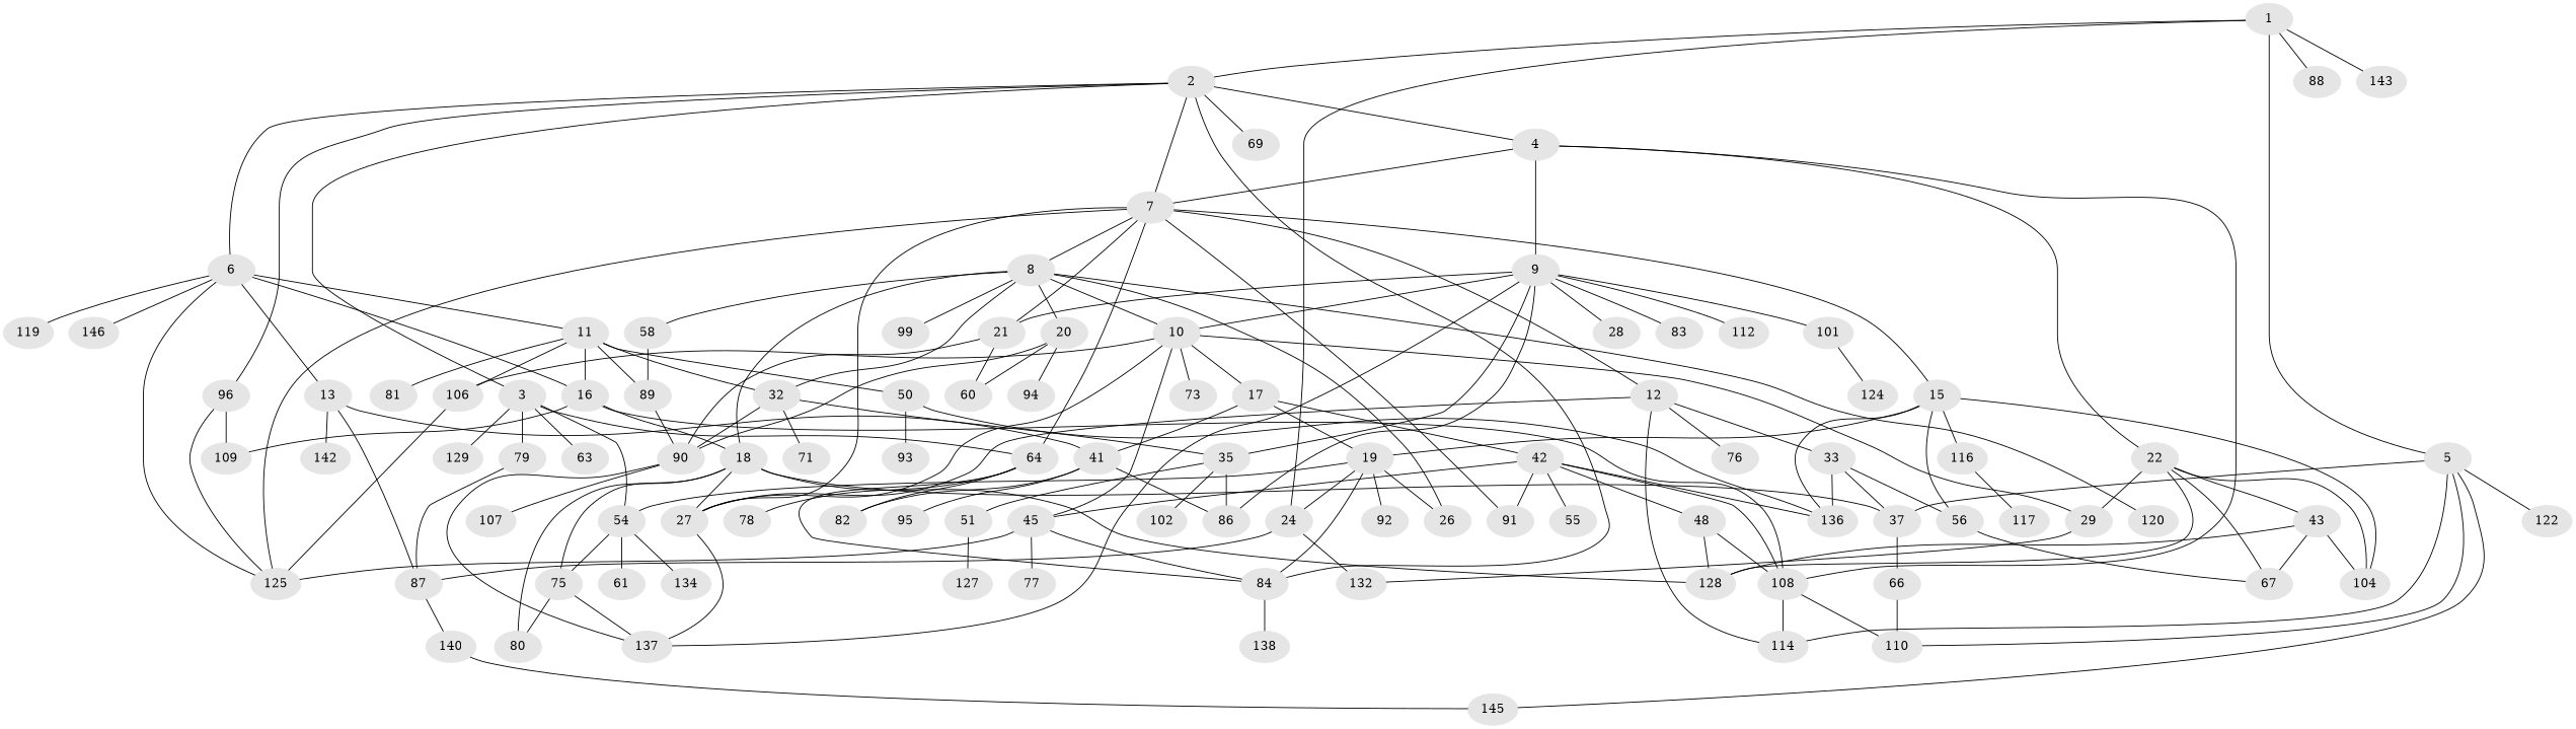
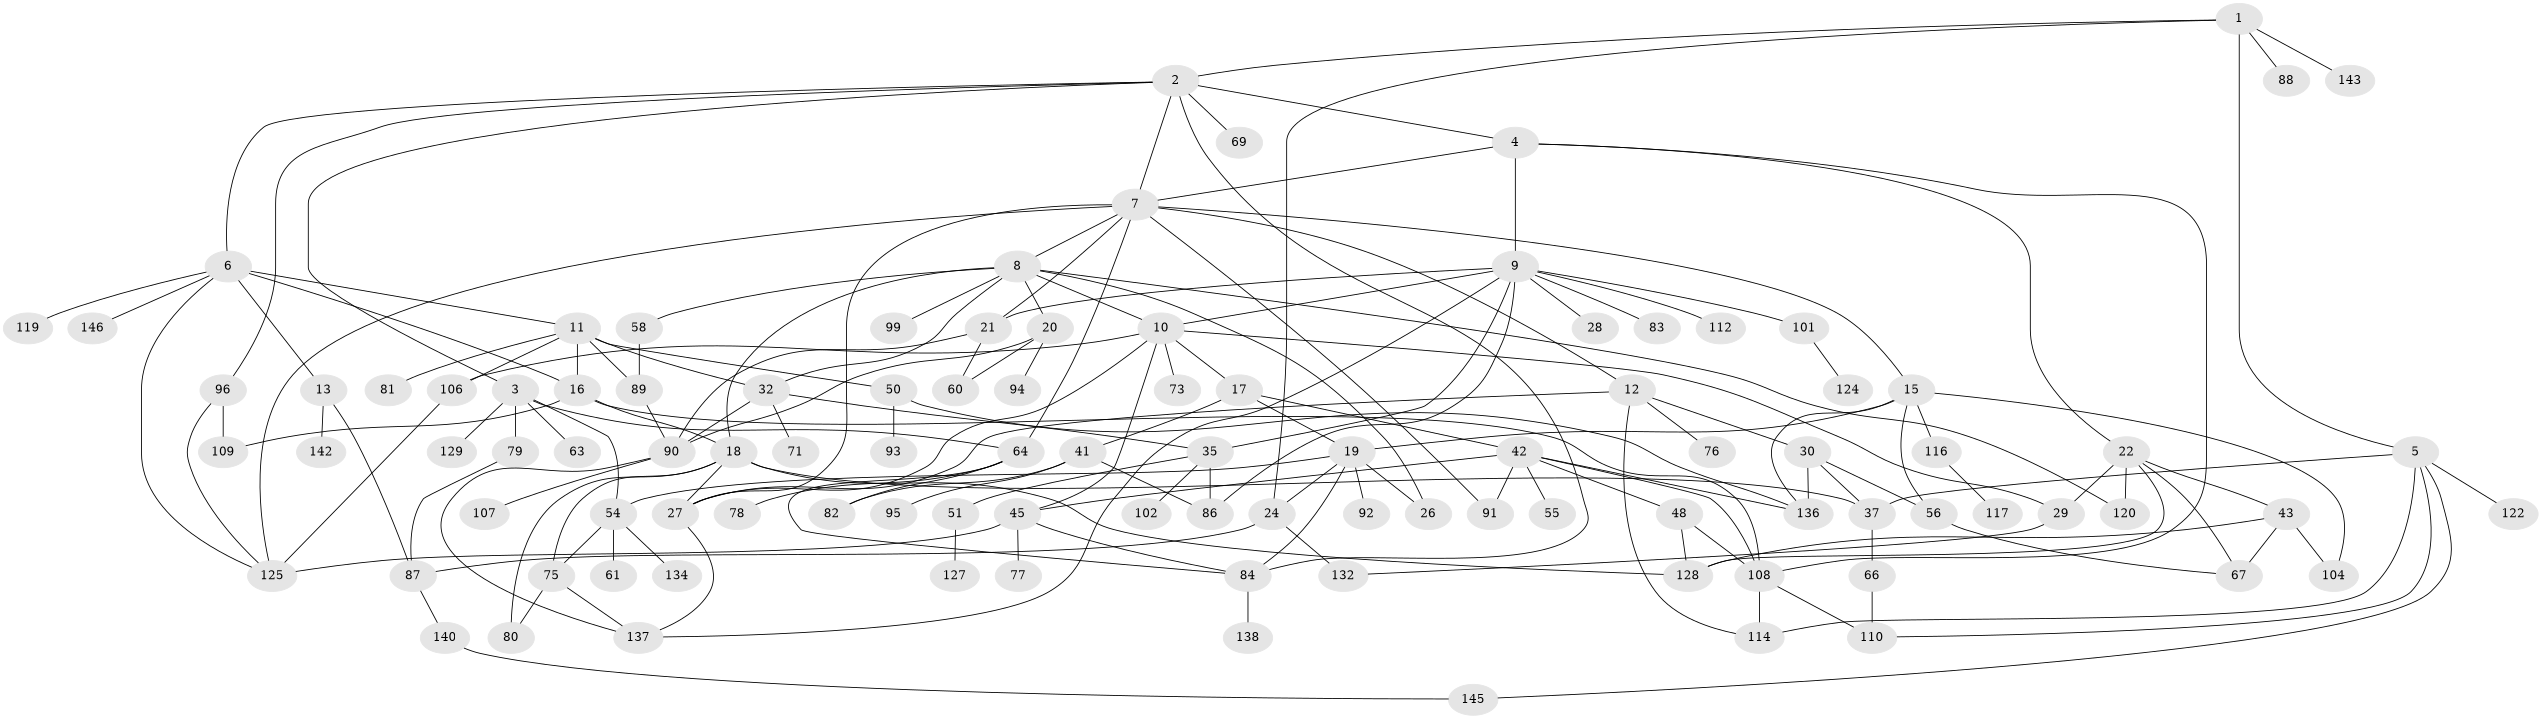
  graph {
    node [color=gray90 style=filled]
    1 [super="+59"]
    2 [super="+34"]
    5 [super="+23"]
    24 [super="+123"]
    88 [super="+144"]
    143
    3 [super="+52"]
    4
    6
    7 [super="+130"]
    69 [super="+74"]
    84 [super="+113"]
    96
    37 [super="+46"]
    110
    114
    122
    145
    87 [super="+141"]
    132 [super="+133"]
    54 [super="+147"]
    63
    64
    79
    129
    9 [super="+47"]
    22 [super="+100"]
    108 [super="+118"]
    11 [super="+39"]
    13 [super="+103"]
    16
    119
    125
    146
    8
    12 [super="+14"]
    15 [super="+131"]
    21 [super="+97"]
    27 [super="+57"]
    91
    138
    109
    75 [super="+121"]
    61
    134
    82 [super="+115"]
    78
    10 [super="+31"]
    28 [super="+53"]
    35 [super="+49"]
    83 [super="+111"]
    86
    101
    112
    137
    120
    29 [super="+40"]
    128 [super="+139"]
    43
    67 [super="+72"]
    66
    32 [super="+36"]
    106 [super="+135"]
    50
    81
    89
    41
    142
    18 [super="+70"]
    20 [super="+25"]
    26
    58
    99
-   30 [super="+38" label=33]
+   30 [super="+38"]
    76
    19 [super="+33"]
    56 [super="+68"]
    104
    116
    136
    60 [super="+126"]
    90 [super="+98"]
    17 [super="+44"]
    45
    73
    80
    94
    71
    51 [super="+85"]
    102
    124
    42 [super="+62"]
    77 [super="+105"]
    93
    95
    140
    92
    117
    48 [super="+65"]
    55
    107
    127
    1 -- 2
    1 -- 5
    1 -- 24
    1 -- 88
    1 -- 143
    2 -- 3
    2 -- 4
    2 -- 6
    2 -- 7
    2 -- 69
    2 -- 84
    2 -- 96
    5 -- 37
    5 -- 110
    5 -- 114
    5 -- 122
    5 -- 145
    24 -- 87
    24 -- 132
    3 -- 54
    3 -- 63
    3 -- 64
    3 -- 79
    3 -- 129
    4 -- 7
    4 -- 9
    4 -- 22
    4 -- 108
    6 -- 11
    6 -- 13
    6 -- 16
    6 -- 119
    6 -- 125
    6 -- 146
    7 -- 64
    7 -- 125
    7 -- 8
    7 -- 12
    7 -- 15
    7 -- 21
    7 -- 27
    7 -- 91
    84 -- 138
    96 -- 125
    96 -- 109
    37 -- 66
    87 -- 140
    54 -- 75
    54 -- 61 [weight=2]
    54 -- 134
    64 -- 84
    64 -- 82
    64 -- 78
    79 -- 87
    9 -- 21
    9 -- 10
    9 -- 28
    9 -- 35
    9 -- 83
    9 -- 86
    9 -- 101
    9 -- 112
    9 -- 137
-   22 -- 104
+   22 -- 120
    22 -- 29
    22 -- 128
    22 -- 43
    22 -- 67
    108 -- 110
    108 -- 114
    11 -- 16
    11 -- 32
    11 -- 106
    11 -- 50
    11 -- 81
    11 -- 89
    13 -- 87
-   13 -- 41
    13 -- 142
    16 -- 108
    16 -- 109
    16 -- 18
    8 -- 10
    8 -- 120
    8 -- 32
    8 -- 18
    8 -- 20
    8 -- 26
    8 -- 58
    8 -- 99
    12 -- 114
    12 -- 27
    12 -- 30
    12 -- 76
    15 -- 19
    15 -- 56
    15 -- 104
    15 -- 116
    15 -- 136
    21 -- 60
    21 -- 90
    27 -- 137
    75 -- 137
    75 -- 80
    10 -- 27
    10 -- 29
    10 -- 106
    10 -- 17
    10 -- 45
    10 -- 73
    35 -- 86
    35 -- 51
    35 -- 102
    101 -- 124
    29 -- 132
    43 -- 128
    43 -- 67
    43 -- 104
    66 -- 110
    32 -- 35
    32 -- 90
    32 -- 71
    106 -- 125
    50 -- 136
    50 -- 93
    89 -- 90
    41 -- 82
    41 -- 86
    41 -- 95
    18 -- 37
    18 -- 27
    18 -- 75
    18 -- 128
    18 -- 80
    20 -- 60
    20 -- 90
    20 -- 94 [weight=2]
    58 -- 89
    30 -- 37
    30 -- 56
    30 -- 136
    19 -- 24
    19 -- 84
    19 -- 54
    19 -- 26
    19 -- 92
    56 -- 67
    116 -- 117
    90 -- 137
    90 -- 107
    17 -- 41
    17 -- 19
    17 -- 42
    45 -- 84
    45 -- 125
    45 -- 77
    51 -- 127
    42 -- 108
    42 -- 91
    42 -- 136
    42 -- 45
    42 -- 48
    42 -- 55
    140 -- 145
    48 -- 108
    48 -- 128
  }
